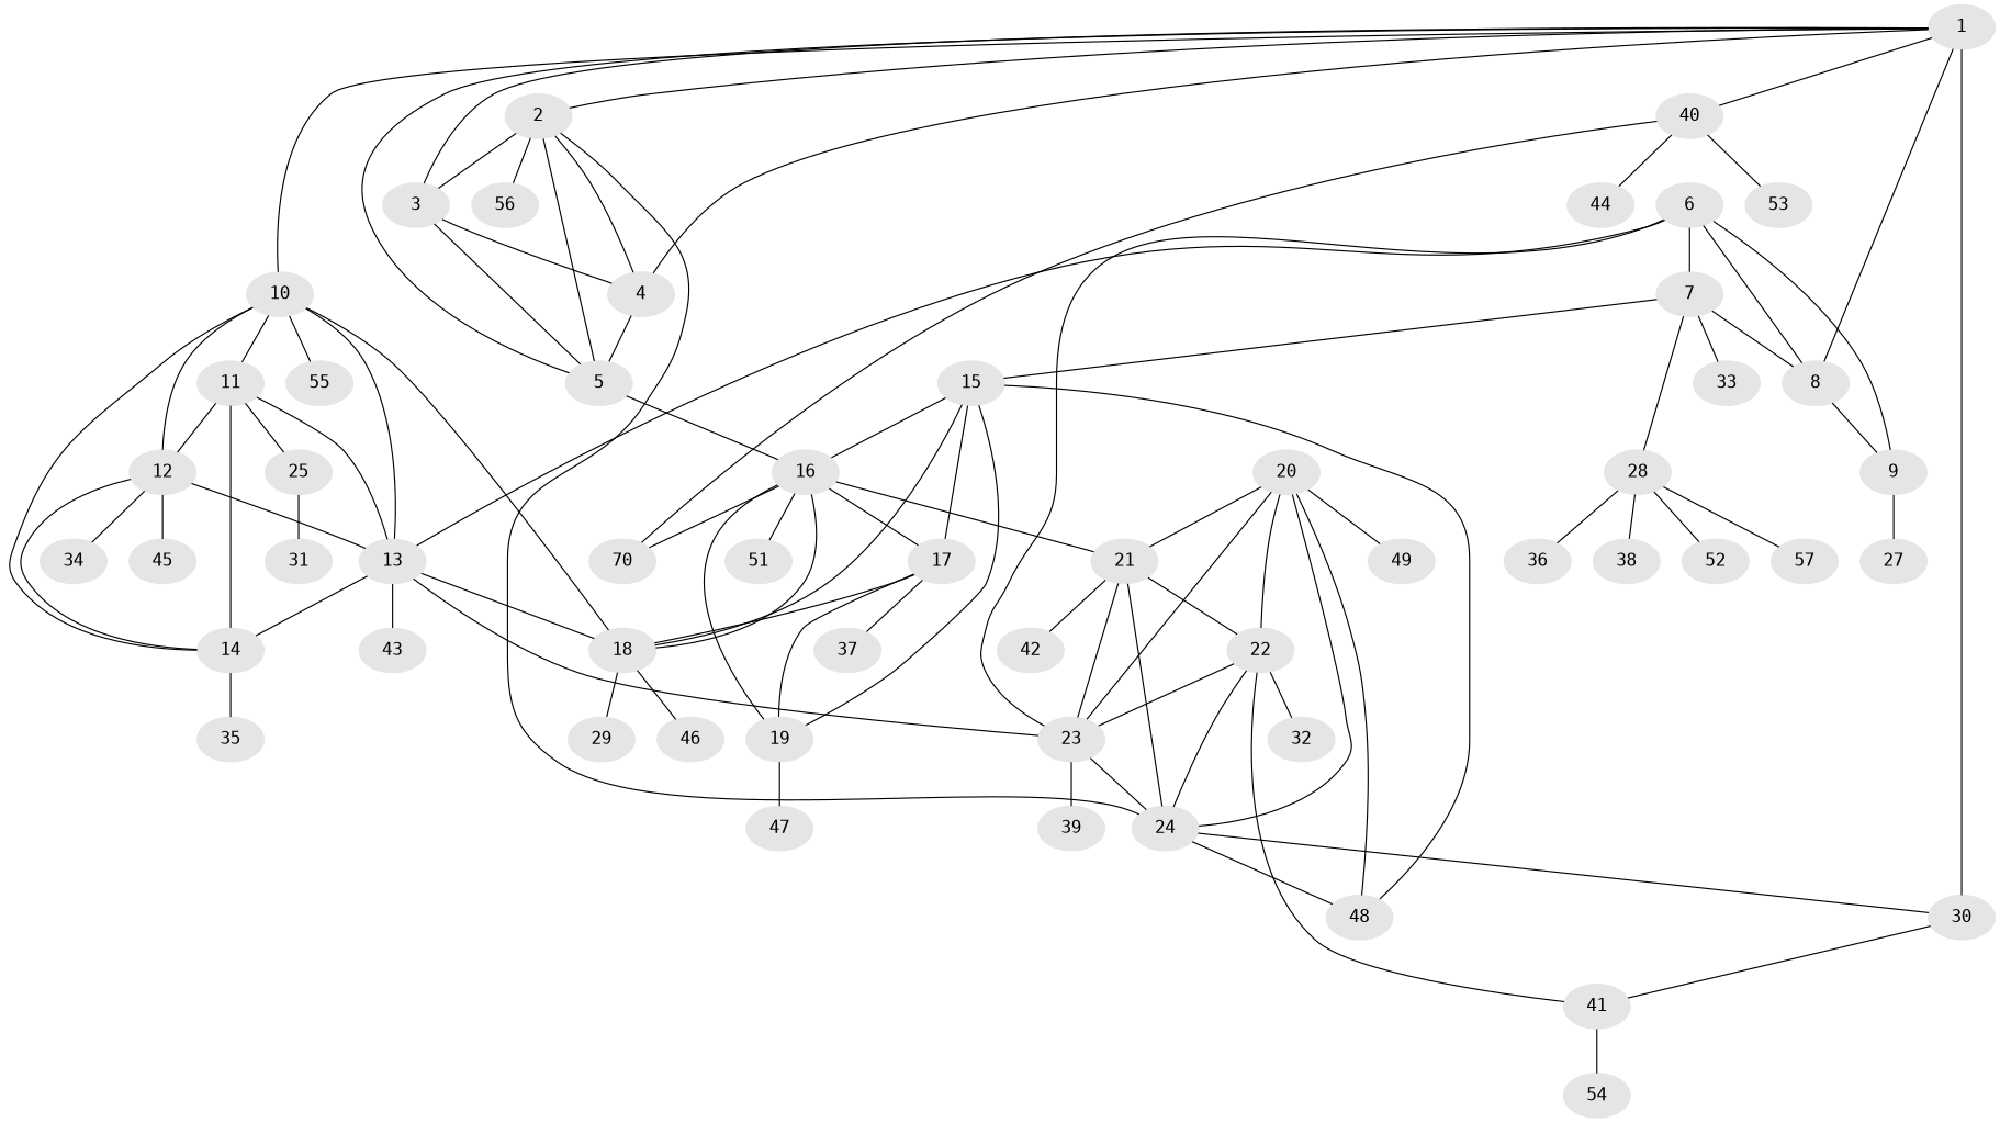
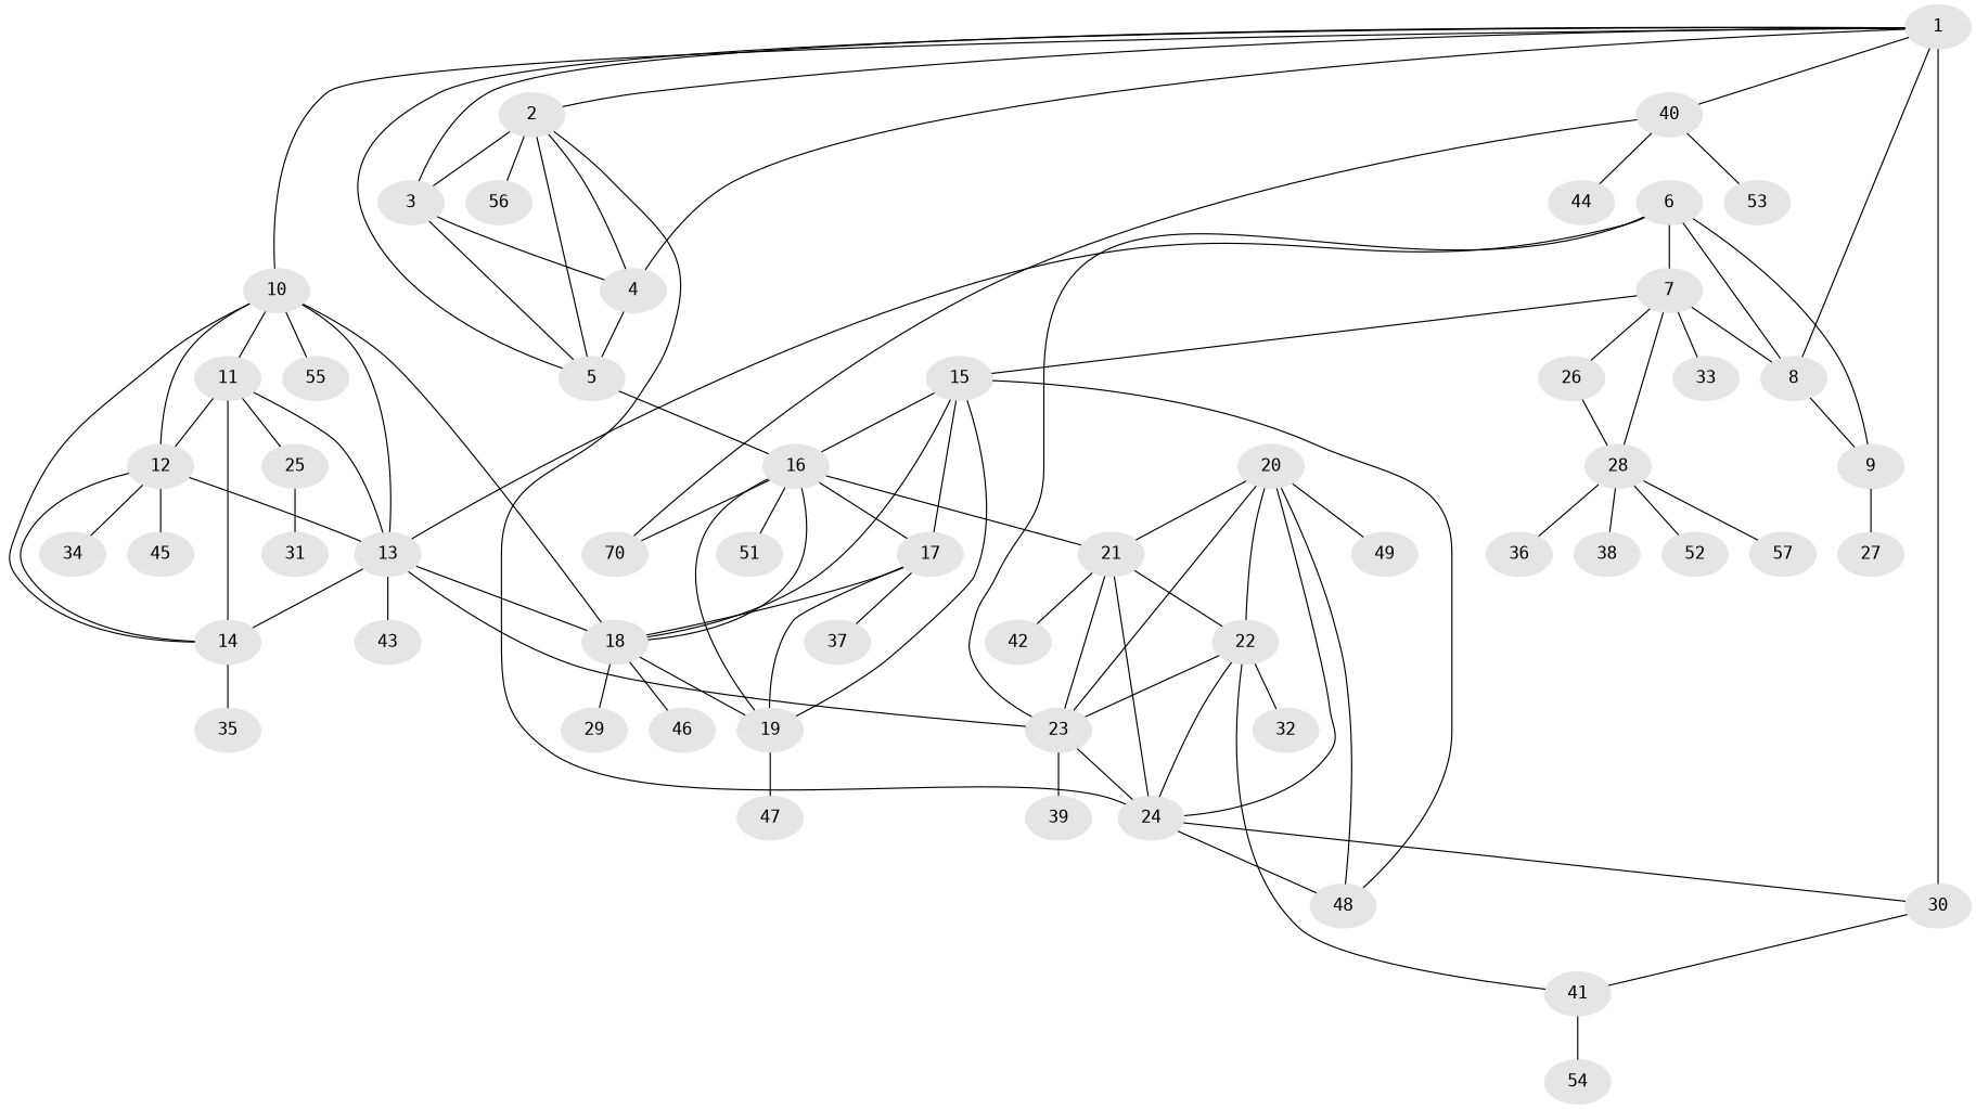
  graph {
    fontname="DejaVu Sans Mono"
    node [color=gray90 fontname="DejaVu Sans Mono" style=filled]
    edge [fontname="DejaVu Sans Mono" weight=1.0]
    1
    2
    3
    4
    5
    8
    10
    30
    40
    24
    56
    16
    9
    13
    11
    12
    14
    18
    55
    41
    n21 [label=70]
    44
    53
    48
    17
    19
    21
    51
    6
    7
    23
    15
+   26
    33
    28
    27
    43
    39
    25
    34
    45
    35
    29
    46
    31
    37
    47
    22
    42
    20
    49
    32
    54
    36
    38
    52
    57
    1 -- 2
    1 -- 3
    1 -- 4
    1 -- 5
    1 -- 8
    1 -- 10
    1 -- 30 [weight=8.0]
    1 -- 40
    2 -- 3
    2 -- 4
    2 -- 5
    2 -- 24
    2 -- 56 [weight=3.0]
    3 -- 4
    3 -- 5
    4 -- 5 [weight=2.0]
    5 -- 16 [weight=2.0]
    8 -- 9
    10 -- 13
    10 -- 11
    10 -- 12
    10 -- 14
    10 -- 18
    10 -- 55
    30 -- 41
    40 -- n21
    40 -- 44
    40 -- 53
    24 -- 30
    24 -- 48 [weight=2.0]
    16 -- 18
    16 -- n21 [weight=2.0]
    16 -- 17
    16 -- 19
    16 -- 21
    16 -- 51
    9 -- 27 [weight=4.0]
    13 -- 14
    13 -- 18
    13 -- 23
    13 -- 43 [weight=2.0]
    11 -- 13
    11 -- 12
    11 -- 14 [weight=4.0]
    11 -- 25
    12 -- 13
    12 -- 14
    12 -- 34
    12 -- 45
    14 -- 35
+   18 -- 19
    18 -- 29 [weight=2.0]
    18 -- 46
    41 -- 54
    17 -- 18
    17 -- 19
    17 -- 37 [weight=2.0]
    19 -- 47 [weight=2.0]
    21 -- 24
    21 -- 23
    21 -- 22
    21 -- 42
    6 -- 8 [weight=2.0]
    6 -- 9 [weight=2.0]
    6 -- 13
    6 -- 7 [weight=2.0]
    6 -- 23
    7 -- 8
    7 -- 15
+   7 -- 26
    7 -- 33
    7 -- 28
    23 -- 24
    23 -- 39 [weight=2.0]
    15 -- 16
    15 -- 18
    15 -- 48
    15 -- 17
    15 -- 19
+   26 -- 28
    28 -- 36
    28 -- 38
    28 -- 52
    28 -- 57
    25 -- 31
    22 -- 24
    22 -- 41
    22 -- 23
    22 -- 32
    20 -- 24
    20 -- 48
    20 -- 21
    20 -- 23
    20 -- 22
    20 -- 49 [weight=2.0]
  }
